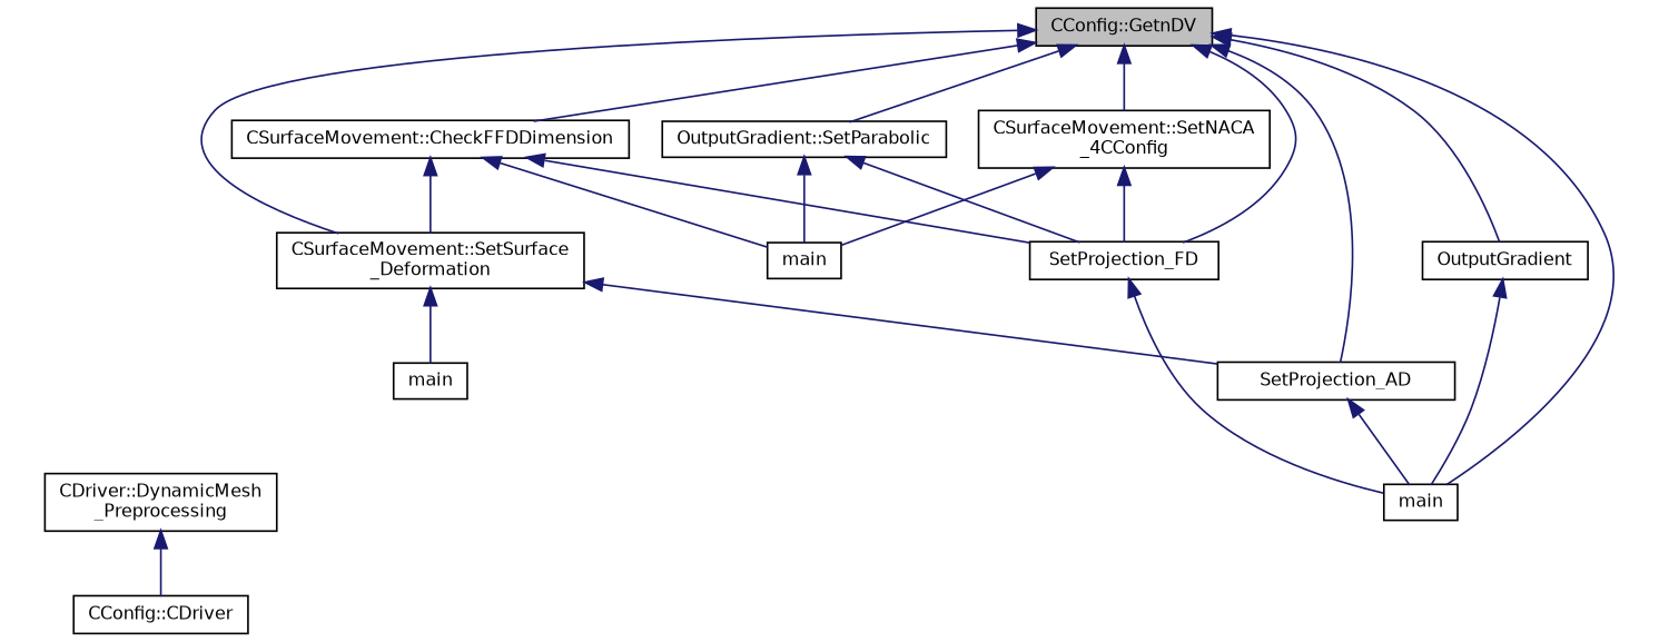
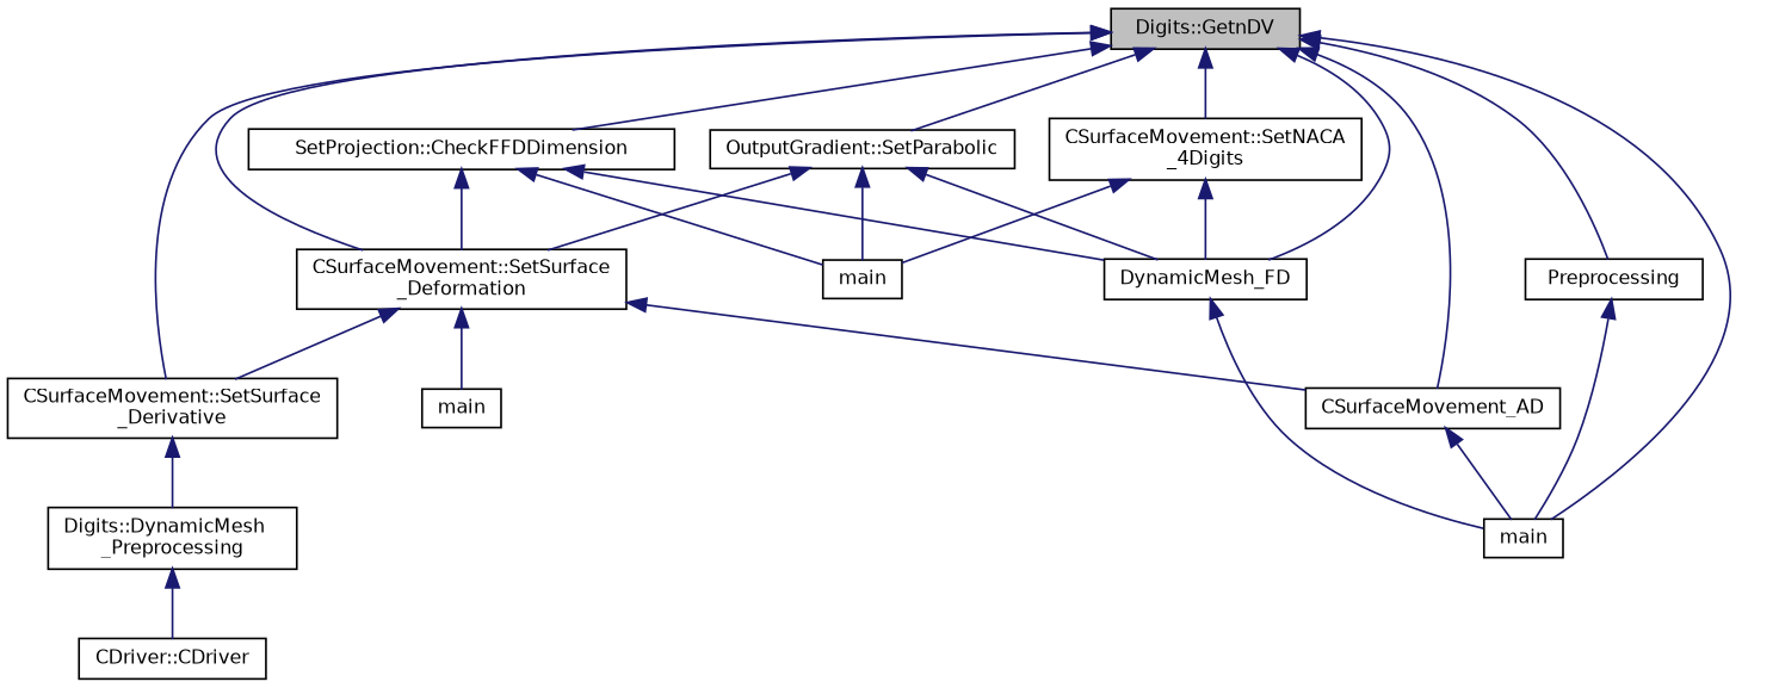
  digraph {
    rankdir=TB
    node [color=black fillcolor=white fontname=Helvetica fontsize=10 shape=record style=filled]
    edge [color=midnightblue dir=back fontname=Helvetica fontsize=10 labelfontname=Helvetica labelfontsize=10 style=solid]
-   n1 [fillcolor=grey75 fontcolor=black height=0.2 label="CConfig::GetnDV" width=0.4]
+   n1 [fillcolor=grey75 fontcolor=black height=0.2 label="Digits::GetnDV" width=0.4]
    n2 [height=0.2 label="CSurfaceMovement::SetSurface\l_Deformation" width=0.4]
-   n4 [height=0.2 label=SetProjection_AD width=0.4]
+   n3 [height=0.2 label="CSurfaceMovement::SetSurface\l_Derivative" width=0.4]
+   n4 [height=0.2 label=CSurfaceMovement_AD width=0.4]
    n5 [height=0.2 label=main width=0.4]
-   n6 [height=0.2 label="CSurfaceMovement::CheckFFDDimension" width=0.4]
-   n7 [height=0.2 label=SetProjection_FD width=0.4]
-   n8 [height=0.2 label="CSurfaceMovement::SetNACA\l_4CConfig" width=0.4]
+   n6 [height=0.2 label="SetProjection::CheckFFDDimension" width=0.4]
+   n7 [height=0.2 label=DynamicMesh_FD width=0.4]
+   n8 [height=0.2 label="CSurfaceMovement::SetNACA\l_4Digits" width=0.4]
    n9 [height=0.2 label="OutputGradient::SetParabolic" width=0.4]
-   n10 [height=0.2 label=OutputGradient width=0.4]
+   n10 [height=0.2 label=Preprocessing width=0.4]
    n11 [height=0.2 label=main width=0.4]
-   n12 [height=0.2 label="CDriver::DynamicMesh\l_Preprocessing" width=0.4]
+   n12 [height=0.2 label="Digits::DynamicMesh\l_Preprocessing" width=0.4]
    n13 [height=0.2 label=main width=0.4]
-   n14 [height=0.2 label="CConfig::CDriver" width=0.4]
+   n14 [height=0.2 label="CDriver::CDriver" width=0.4]
    n1 -> n2
+   n1 -> n3
    n1 -> n4
    n1 -> n5
    n1 -> n6
    n1 -> n7
    n1 -> n8
    n1 -> n9
    n1 -> n10
+   n2 -> n3
    n2 -> n4
    n2 -> n11
+   n3 -> n12
    n4 -> n5
    n6 -> n2
    n6 -> n7
    n6 -> n13
    n7 -> n5
    n8 -> n7
    n8 -> n13
+   n9 -> n2
    n9 -> n7
    n9 -> n13
    n10 -> n5
    n12 -> n14
  }
